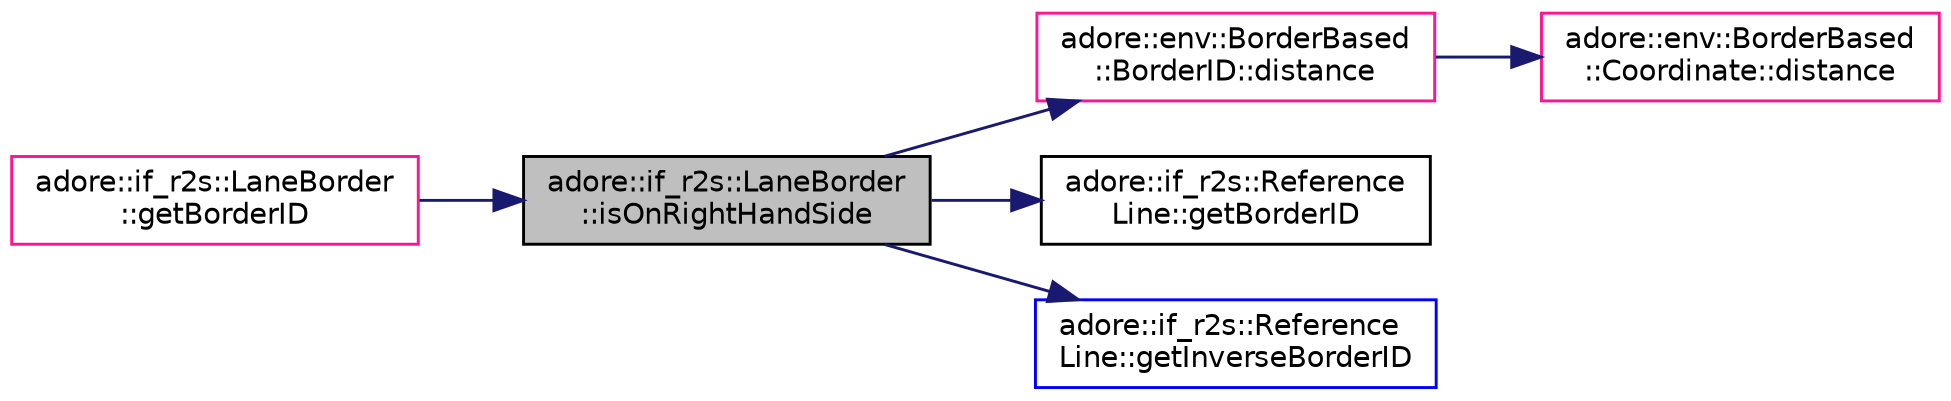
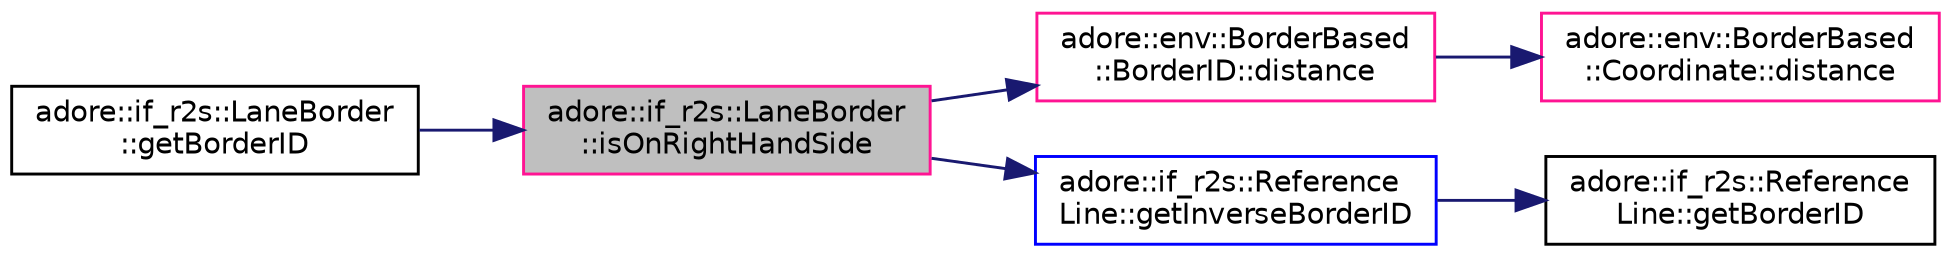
  digraph {
    rankdir=LR
    node [color=deeppink fillcolor=white fontname=Helvetica fontsize=10 shape=record style=filled]
    edge [color=midnightblue fontname=Helvetica fontsize=10 labelfontname=Helvetica labelfontsize=10 style=solid]
-   n1 [color=black fillcolor=grey75 fontcolor=black height=0.2 label="adore::if_r2s::LaneBorder\l::isOnRightHandSide" width=0.4]
+   n1 [fillcolor=grey75 fontcolor=black height=0.2 label="adore::if_r2s::LaneBorder\l::isOnRightHandSide" width=0.4]
    n2 [height=0.2 label="adore::env::BorderBased\l::BorderID::distance" width=0.4]
    n3 [color=black height=0.2 label="adore::if_r2s::Reference\lLine::getBorderID" width=0.4]
    n4 [color=blue height=0.2 label="adore::if_r2s::Reference\lLine::getInverseBorderID" width=0.4]
    n5 [height=0.2 label="adore::env::BorderBased\l::Coordinate::distance" width=0.4]
-   n6 [height=0.2 label="adore::if_r2s::LaneBorder\l::getBorderID" width=0.4]
+   n6 [color=black height=0.2 label="adore::if_r2s::LaneBorder\l::getBorderID" width=0.4]
    n1 -> n2
-   n1 -> n3
+   n4 -> n3
    n1 -> n4
    n2 -> n5
    n6 -> n1
  }
